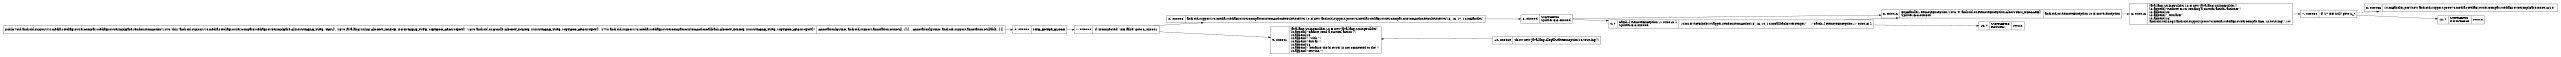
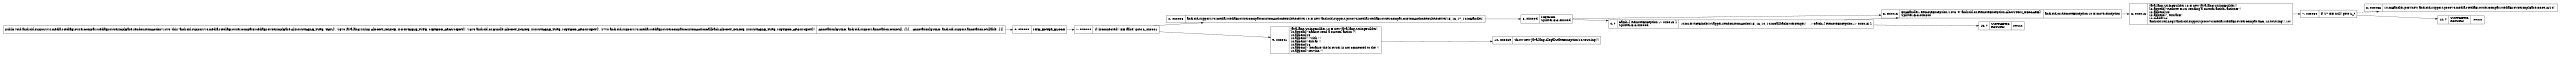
  digraph {
    rankdir=LR
    node [shape=record]
    n1 [label="{0\:\ 0x0000|MTH_ENTER_BLOCK\l}"]
    n2 [label="{1\:\ 0x0004|if (isConnected() == false) goto L_0x0041\l}"]
    n3 [label="{2\:\ 0x0006|android.support.v4.media.MediaBrowserCompat$CustomActionResultReceiver r0 = new android.support.p000v4.media.MediaBrowserCompat.CustomActionResultReceiver(r5, r6, r7, r4.mHandler)\l}"]
    n4 [label="{9\:\ 0x0041|java.lang.StringBuilder r0 = new java.lang.StringBuilder()\lr0.append(\"Cannot send a custom action (\")\lr0.append(r5)\lr0.append(\") with \")\lr0.append(\"extras \")\lr0.append(r6)\lr0.append(\" because the browser is not connected to the \")\lr0.append(\"service.\")\l}"]
-   n5 [label="{3\:\ 0x000d|SYNTHETIC\lSplitter:B:3:0x000d\l}"]
+   n5 [label="{3\:\ 0x000d|METHOD\lSplitter:B:3:0x000d\l}"]
    n6 [label="{10\:\ 0x006e|throw new java.lang.IllegalStateException(r0.toString())\l}"]
    n7 [label="{4\:\ ?|Catch:\{ RemoteException \-\> 0x0015 \}\lSplitter:B:3:0x000d\l|r4.mServiceBinderWrapper.sendCustomAction(r5, r6, r0, r4.mCallbacksMessenger)     \/\/ Catch:\{ RemoteException \-\> 0x0015 \}\l}"]
    n8 [label="{5\:\ 0x0015|ExcHandler: RemoteException (r0v3 'e' android.os.RemoteException A[CUSTOM_DECLARE])\lSplitter:B:3:0x080d\l|android.os.RemoteException r0 = move\-exception\l}"]
    n9 [label="{13\:\ ?|SYNTHETIC\lRETURN\l|return\l}"]
-   n10 [label="{6\:\ 0x0016|java.lang.StringBuilder r2 = new java.lang.StringBuilder()\lr2.append(\"Remote error sending a custom action: action=\")\lr2.append(r5)\lr2.append(\", extras=\")\lr2.append(r6)\landroid.util.Log.i(android.support.p000v4.media.MediaBrowserCompat.TAG, r2.toString(), r0)\l}"]
+   n10 [label="{6\:\ 0x0016|java.lang.StringBuilder r2 = new java.lang.StringBuilder()\lr2.append(\"Remote error sending a custom action: action=\")\lr2.append(r5)\lr2.append(\", extras=\")\lr2.media(r6)\landroid.util.Log.i(android.support.p000v4.media.MediaBrowserCompat.TAG, r2.toString(), r0)\l}"]
    n11 [label="{7\:\ 0x0034|if (r7 == null) goto L_?\l}"]
    n12 [label="{8\:\ 0x0036|r4.mHandler.post(new android.support.p000v4.media.MediaBrowserCompat.MediaBrowserImplBase.C02916(r4))\l}"]
-   n13 [label="{12\:\ ?|SYNTHETIC\lIMMUTABLE\l|return\l}"]
+   n13 [label="{12\:\ ?|SYNTHETIC\lRETURN\l|return\l}"]
    n14 [label="{public void android.support.v4.media.MediaBrowserCompat.MediaBrowserImplBase.sendCustomAction((r4v0 'this' android.support.v4.media.MediaBrowserCompat$MediaBrowserImplBase A[IMMUTABLE_TYPE, THIS]), (r5v0 java.lang.String A[DONT_INLINE, IMMUTABLE_TYPE, METHOD_ARGUMENT]), (r6v0 android.os.Bundle A[DONT_INLINE, IMMUTABLE_TYPE, METHOD_ARGUMENT]), (r7v0 android.support.v4.media.MediaBrowserCompat$CustomActionCallback A[DONT_INLINE, IMMUTABLE_TYPE, METHOD_ARGUMENT]))  | Annotation[BUILD, android.support.annotation.NonNull, \{\}], , Annotation[BUILD, android.support.annotation.Nullable, \{\}]\l}"]
    n1 -> n2
    n2 -> n3 [style=solid]
    n2 -> n4
    n3 -> n5
-   n6 -> n4
+   n4 -> n6
    n5 -> n7
    n5 -> n8
    n7 -> n8
    n7 -> n9
    n8 -> n10
    n10 -> n11
    n11 -> n12 [style=dashed]
    n11 -> n13
    n14 -> n1
  }
